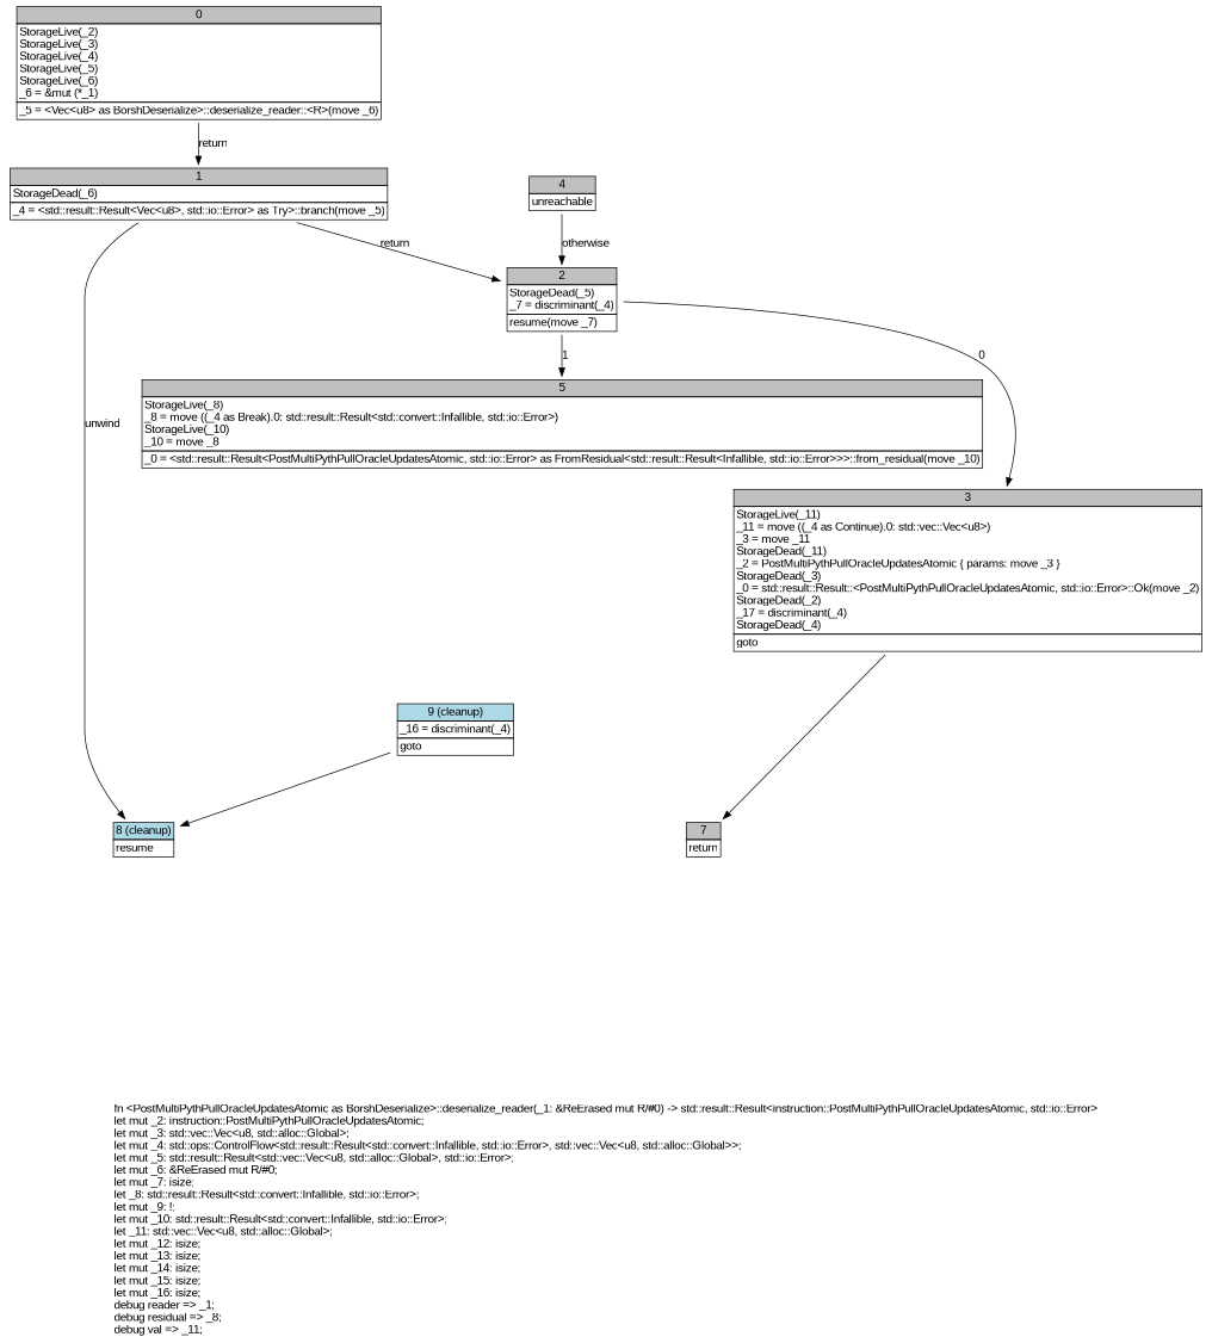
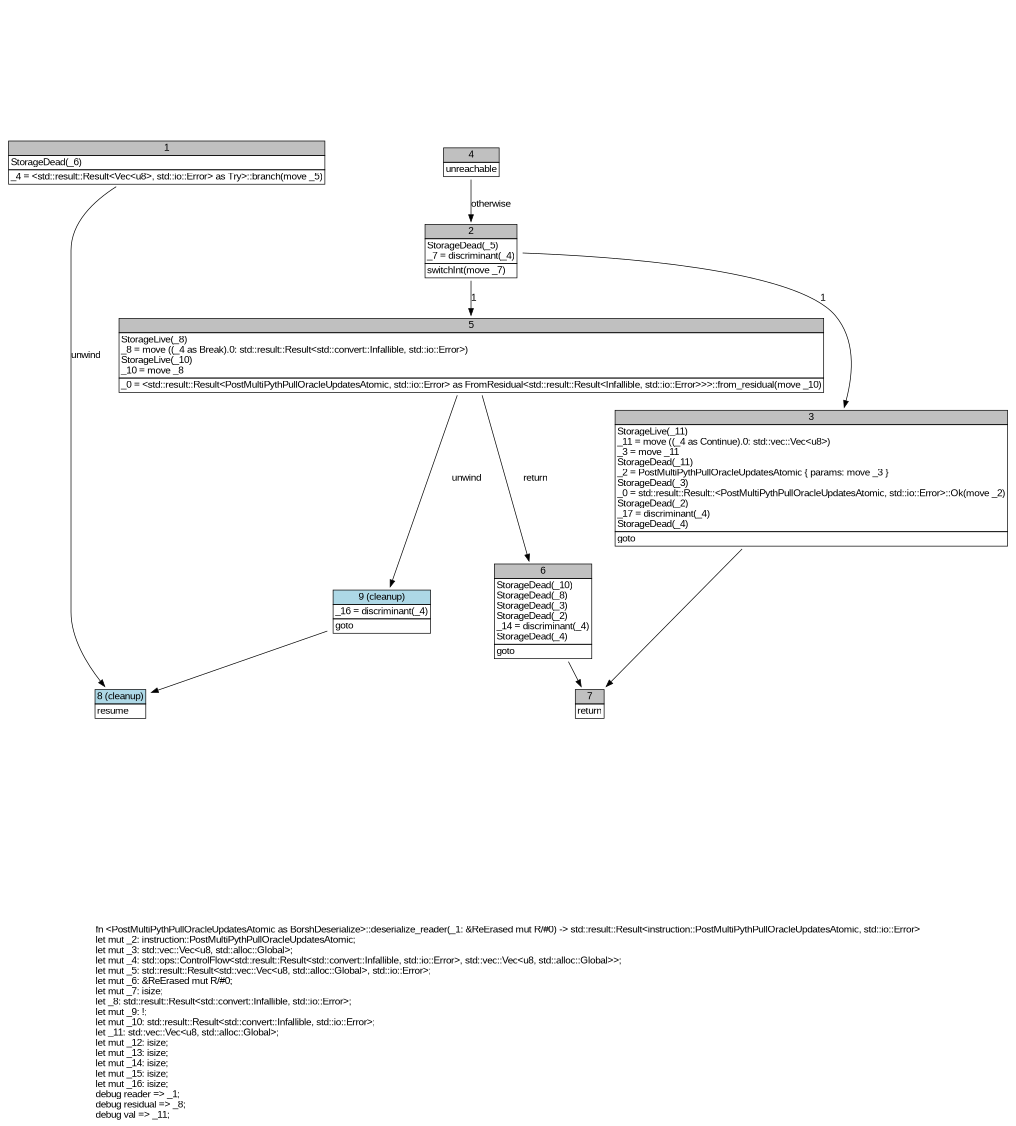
  digraph {
    fontname="Liberation Sans"
    label=<fn &lt;PostMultiPythPullOracleUpdatesAtomic as BorshDeserialize&gt;::deserialize_reader(_1: &amp;ReErased mut R/#0) -&gt; std::result::Result&lt;instruction::PostMultiPythPullOracleUpdatesAtomic, std::io::Error&gt;<br align="left"/>let mut _2: instruction::PostMultiPythPullOracleUpdatesAtomic;<br align="left"/>let mut _3: std::vec::Vec&lt;u8, std::alloc::Global&gt;;<br align="left"/>let mut _4: std::ops::ControlFlow&lt;std::result::Result&lt;std::convert::Infallible, std::io::Error&gt;, std::vec::Vec&lt;u8, std::alloc::Global&gt;&gt;;<br align="left"/>let mut _5: std::result::Result&lt;std::vec::Vec&lt;u8, std::alloc::Global&gt;, std::io::Error&gt;;<br align="left"/>let mut _6: &amp;ReErased mut R/#0;<br align="left"/>let mut _7: isize;<br align="left"/>let _8: std::result::Result&lt;std::convert::Infallible, std::io::Error&gt;;<br align="left"/>let mut _9: !;<br align="left"/>let mut _10: std::result::Result&lt;std::convert::Infallible, std::io::Error&gt;;<br align="left"/>let _11: std::vec::Vec&lt;u8, std::alloc::Global&gt;;<br align="left"/>let mut _12: isize;<br align="left"/>let mut _13: isize;<br align="left"/>let mut _14: isize;<br align="left"/>let mut _15: isize;<br align="left"/>let mut _16: isize;<br align="left"/>debug reader =&gt; _1;<br align="left"/>debug residual =&gt; _8;<br align="left"/>debug val =&gt; _11;<br align="left"/>>
    node [fontname="Liberation Sans" shape=none]
    edge [fontname="Liberation Sans"]
-   n1 [label=<<table border="0" cellborder="1" cellspacing="0"><tr><td bgcolor="gray" align="center" colspan="1">0</td></tr><tr><td align="left" balign="left">StorageLive(_2)<br/>StorageLive(_3)<br/>StorageLive(_4)<br/>StorageLive(_5)<br/>StorageLive(_6)<br/>_6 = &amp;mut (*_1)<br/></td></tr><tr><td align="left">_5 = &lt;Vec&lt;u8&gt; as BorshDeserialize&gt;::deserialize_reader::&lt;R&gt;(move _6)</td></tr></table>>]
    n2 [label=<<table border="0" cellborder="1" cellspacing="0"><tr><td bgcolor="gray" align="center" colspan="1">1</td></tr><tr><td align="left" balign="left">StorageDead(_6)<br/></td></tr><tr><td align="left">_4 = &lt;std::result::Result&lt;Vec&lt;u8&gt;, std::io::Error&gt; as Try&gt;::branch(move _5)</td></tr></table>>]
-   n3 [label=<<table border="0" cellborder="1" cellspacing="0"><tr><td bgcolor="gray" align="center" colspan="1">2</td></tr><tr><td align="left" balign="left">StorageDead(_5)<br/>_7 = discriminant(_4)<br/></td></tr><tr><td align="left">resume(move _7)</td></tr></table>>]
+   n3 [label=<<table border="0" cellborder="1" cellspacing="0"><tr><td bgcolor="gray" align="center" colspan="1">2</td></tr><tr><td align="left" balign="left">StorageDead(_5)<br/>_7 = discriminant(_4)<br/></td></tr><tr><td align="left">switchInt(move _7)</td></tr></table>>]
    n4 [label=<<table border="0" cellborder="1" cellspacing="0"><tr><td bgcolor="lightblue" align="center" colspan="1">8 (cleanup)</td></tr><tr><td align="left">resume</td></tr></table>>]
    n5 [label=<<table border="0" cellborder="1" cellspacing="0"><tr><td bgcolor="gray" align="center" colspan="1">3</td></tr><tr><td align="left" balign="left">StorageLive(_11)<br/>_11 = move ((_4 as Continue).0: std::vec::Vec&lt;u8&gt;)<br/>_3 = move _11<br/>StorageDead(_11)<br/>_2 = PostMultiPythPullOracleUpdatesAtomic { params: move _3 }<br/>StorageDead(_3)<br/>_0 = std::result::Result::&lt;PostMultiPythPullOracleUpdatesAtomic, std::io::Error&gt;::Ok(move _2)<br/>StorageDead(_2)<br/>_17 = discriminant(_4)<br/>StorageDead(_4)<br/></td></tr><tr><td align="left">goto</td></tr></table>>]
    n6 [label=<<table border="0" cellborder="1" cellspacing="0"><tr><td bgcolor="gray" align="center" colspan="1">5</td></tr><tr><td align="left" balign="left">StorageLive(_8)<br/>_8 = move ((_4 as Break).0: std::result::Result&lt;std::convert::Infallible, std::io::Error&gt;)<br/>StorageLive(_10)<br/>_10 = move _8<br/></td></tr><tr><td align="left">_0 = &lt;std::result::Result&lt;PostMultiPythPullOracleUpdatesAtomic, std::io::Error&gt; as FromResidual&lt;std::result::Result&lt;Infallible, std::io::Error&gt;&gt;&gt;::from_residual(move _10)</td></tr></table>>]
    n7 [label=<<table border="0" cellborder="1" cellspacing="0"><tr><td bgcolor="gray" align="center" colspan="1">7</td></tr><tr><td align="left">return</td></tr></table>>]
    n8 [label=<<table border="0" cellborder="1" cellspacing="0"><tr><td bgcolor="gray" align="center" colspan="1">4</td></tr><tr><td align="left">unreachable</td></tr></table>>]
+   n9 [label=<<table border="0" cellborder="1" cellspacing="0"><tr><td bgcolor="gray" align="center" colspan="1">6</td></tr><tr><td align="left" balign="left">StorageDead(_10)<br/>StorageDead(_8)<br/>StorageDead(_3)<br/>StorageDead(_2)<br/>_14 = discriminant(_4)<br/>StorageDead(_4)<br/></td></tr><tr><td align="left">goto</td></tr></table>>]
    n10 [label=<<table border="0" cellborder="1" cellspacing="0"><tr><td bgcolor="lightblue" align="center" colspan="1">9 (cleanup)</td></tr><tr><td align="left" balign="left">_16 = discriminant(_4)<br/></td></tr><tr><td align="left">goto</td></tr></table>>]
-   n1 -> n2 [label=return]
-   n2 -> n3 [label=return]
    n2 -> n4 [label=unwind]
-   n3 -> n5 [label=0]
+   n3 -> n5 [label=1]
    n3 -> n6 [label=1]
    n5 -> n7
+   n6 -> n9 [label=return]
+   n6 -> n10 [label=unwind]
    n8 -> n3 [label=otherwise]
+   n9 -> n7
    n10 -> n4
  }
